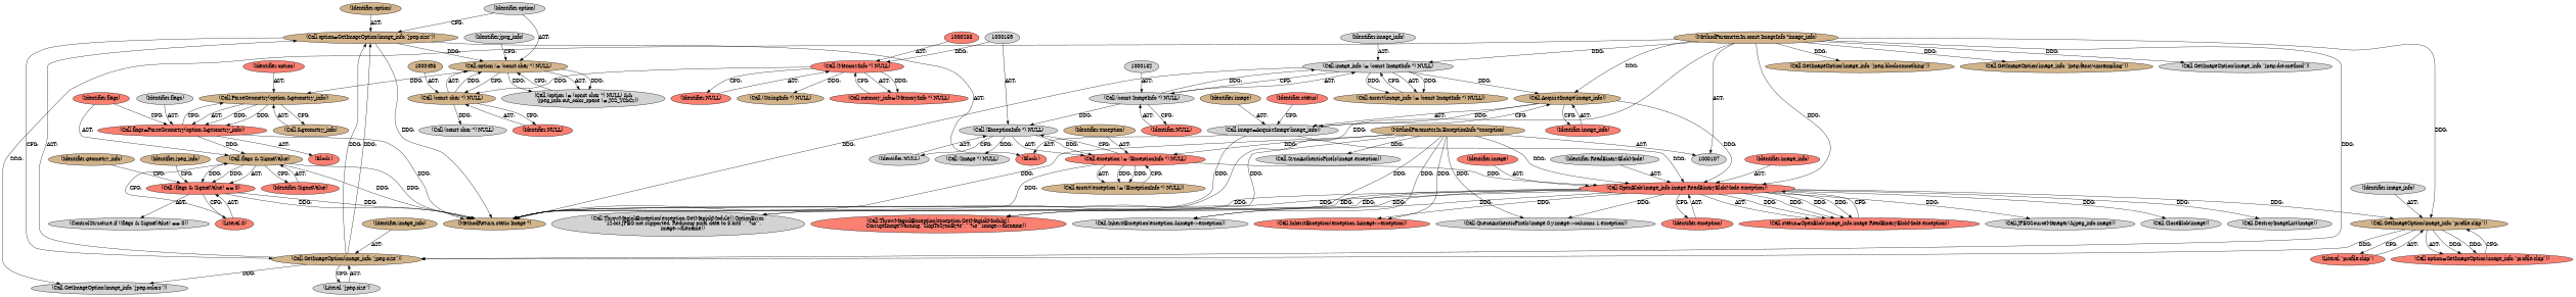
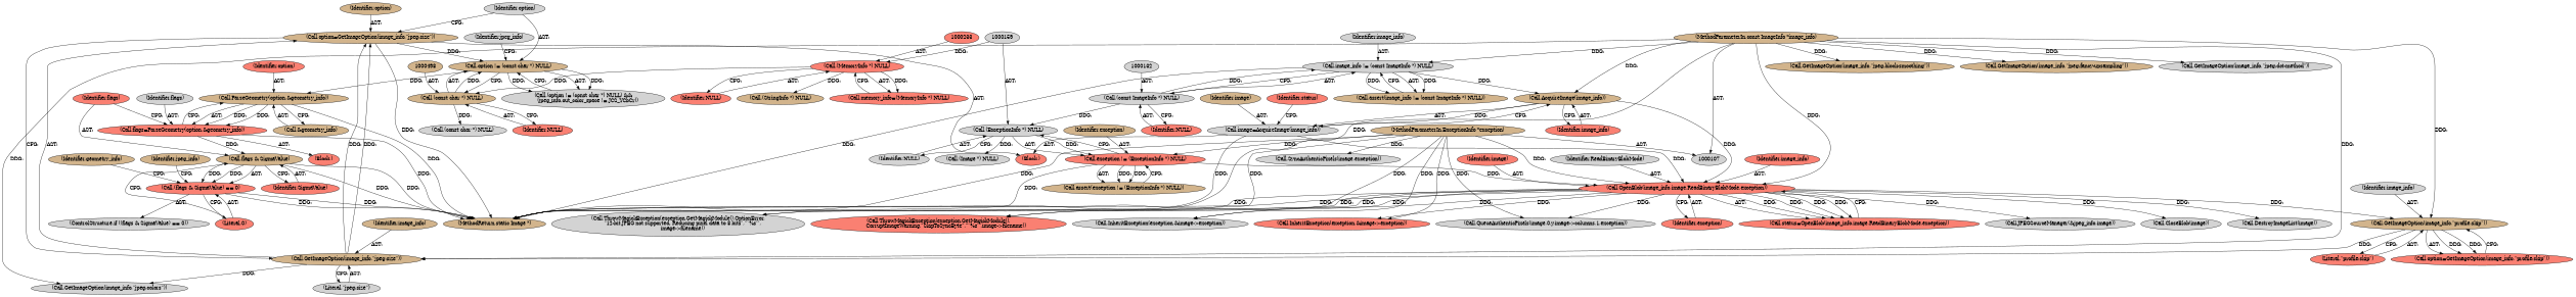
  digraph {
    node [fillcolor=lightgrey style=filled]
    n1 [fillcolor=tan label="(Call,ParseGeometry(option,&geometry_info))"]
    n2 [fillcolor=salmon label="(Call,flags=ParseGeometry(option,&geometry_info))"]
    n3 [fillcolor=tan label="(Call,&geometry_info)"]
    n4 [fillcolor=tan label="(MethodReturn,static Image *)"]
    n5 [fillcolor=tan label="(Call,flags & SigmaValue)"]
    n6 [fillcolor=salmon label="(Block,)"]
    n7 [fillcolor=tan label="(Call,option != (const char *) NULL)"]
    n8 [fillcolor=tan label="(Call,(const char *) NULL)"]
    n9 [label="(Call,(option != (const char *) NULL) &&\n      (jpeg_info.out_color_space != JCS_YCbCr))"]
    n10 [label="(Call,(const char *) NULL)"]
    n11 [fillcolor=salmon label="(Identifier,NULL)"]
    n12 [fillcolor=tan label="(Call,option=GetImageOption(image_info,\"jpeg:size\"))"]
    n13 [fillcolor=tan label="(Call,GetImageOption(image_info,\"jpeg:size\"))"]
    n14 [fillcolor=salmon label="(Block,)"]
    n15 [label="(Call,GetImageOption(image_info,\"jpeg:colors\"))"]
    n16 [label="(Literal,\"jpeg:size\")"]
    n17 [fillcolor=tan label="(Call,GetImageOption(image_info,\"profile:skip\"))"]
    n18 [fillcolor=salmon label="(Call,option=GetImageOption(image_info,\"profile:skip\"))"]
    n19 [fillcolor=salmon label="(Literal,\"profile:skip\")"]
    n20 [fillcolor=salmon label="(Call,OpenBlob(image_info,image,ReadBinaryBlobMode,exception))"]
    n21 [fillcolor=salmon label="(Identifier,exception)"]
    n22 [label="(Call,InheritException(exception,&image->exception))"]
    n23 [fillcolor=salmon label="(Call,status=OpenBlob(image_info,image,ReadBinaryBlobMode,exception))"]
    n24 [label="(Call,ThrowMagickException(exception,GetMagickModule(),OptionError,\n      \"12-bit JPEG not supported. Reducing pixel data to 8 bits\",\"`%s'\",\n      image->filename))"]
    n25 [fillcolor=salmon label="(Call,ThrowMagickException(exception,GetMagickModule(),\n          CorruptImageWarning,\"SkipToSyncByte\",\"`%s'\",image->filename))"]
    n26 [label="(Call,JPEGSourceManager(&jpeg_info,image))"]
    n27 [label="(Call,CloseBlob(image))"]
    n28 [label="(Call,DestroyImageList(image))"]
    n29 [fillcolor=salmon label="(Call,InheritException(exception,&image->exception))"]
    n30 [label="(Call,QueueAuthenticPixels(image,0,y,image->columns,1,exception))"]
    n31 [fillcolor=tan label="(Call,AcquireImage(image_info))"]
    n32 [label="(Call,image=AcquireImage(image_info))"]
    n33 [fillcolor=salmon label="(Identifier,image_info)"]
    n34 [label="(Call,image_info != (const ImageInfo *) NULL)"]
    n35 [label="(Call,(const ImageInfo *) NULL)"]
    n36 [fillcolor=tan label="(Call,assert(image_info != (const ImageInfo *) NULL))"]
    n37 [label="(Call,(ExceptionInfo *) NULL)"]
    n38 [fillcolor=salmon label="(Identifier,NULL)"]
    n39 [fillcolor=tan label="(MethodParameterIn,const ImageInfo *image_info)"]
    n40 [fillcolor=tan label="(Call,GetImageOption(image_info,\"jpeg:block-smoothing\"))"]
    n41 [fillcolor=tan label="(Call,GetImageOption(image_info,\"jpeg:fancy-upsampling\"))"]
    n42 [label="(Call,GetImageOption(image_info,\"jpeg:dct-method\"))"]
    1000107
    n44 [fillcolor=salmon label="(Call,exception != (ExceptionInfo *) NULL)"]
    n45 [label="(Call,(Image *) NULL)"]
    n46 [label="(Identifier,NULL)"]
    n47 [fillcolor=tan label="(Call,assert(exception != (ExceptionInfo *) NULL))"]
    n48 [fillcolor=tan label="(MethodParameterIn,ExceptionInfo *exception)"]
    n49 [label="(Call,SyncAuthenticPixels(image,exception))"]
    n50 [fillcolor=salmon label="(Call,(MemoryInfo *) NULL)"]
    n51 [fillcolor=salmon label="(Call,memory_info=(MemoryInfo *) NULL)"]
    n52 [fillcolor=salmon label="(Identifier,NULL)"]
    n53 [fillcolor=tan label="(Call,(StringInfo *) NULL)"]
    n54 [fillcolor=salmon label="(Call,(flags & SigmaValue) == 0)"]
    n55 [fillcolor=salmon label="(Identifier,SigmaValue)"]
    n56 [fillcolor=salmon label="(Literal,0)"]
    n57 [label="(ControlStructure,if ((flags & SigmaValue) == 0))"]
    n58 [fillcolor=tan label="(Identifier,exception)"]
    n59 [label="(Identifier,image_info)"]
    n60 [fillcolor=salmon label="(Identifier,image_info)"]
    n61 [label="(Identifier,flags)"]
    n62 [fillcolor=tan label="(Identifier,image_info)"]
    n63 [fillcolor=salmon label="(Identifier,option)"]
    n64 [fillcolor=tan label="(Identifier,image)"]
    n65 [label="(Identifier,option)"]
    n66 [fillcolor=tan label="(Identifier,jpeg_info)"]
    n67 [fillcolor=tan label="(Identifier,geometry_info)"]
    n68 [fillcolor=tan label="(Identifier,option)"]
    n69 [fillcolor=salmon label="(Identifier,status)"]
    n70 [label="(Identifier,image_info)"]
    n71 [fillcolor=salmon label="(Identifier,image)"]
    n72 [label="(Identifier,jpeg_info)"]
    n73 [label="(Identifier,ReadBinaryBlobMode)"]
    n74 [fillcolor=salmon label="(Identifier,flags)"]
    1000132
    1000159
    1000498 [fillcolor=tan]
    1000233 [fillcolor=salmon]
    n1 -> n2 [label="AST: "]
    n1 -> n2 [label="DDG: "]
    n1 -> n2 [label="DDG: "]
    n1 -> n3 [label="CFG: "]
+   n1 -> n4 [label="DDG: "]
    n2 -> n1 [label="CFG: "]
    n2 -> n4 [label="DDG: "]
    n2 -> n5 [label="DDG: "]
    n2 -> n6 [label="AST: "]
    n3 -> n1 [label="AST: "]
    n5 -> n4 [label="DDG: "]
    n5 -> n4 [label="DDG: "]
    n5 -> n54 [label="AST: "]
    n5 -> n54 [label="DDG: "]
    n5 -> n54 [label="DDG: "]
    n5 -> n55 [label="CFG: "]
    n7 -> n1 [label="DDG: "]
    n7 -> n8 [label="CFG: "]
    n7 -> n9 [label="AST: "]
    n7 -> n9 [label="DDG: "]
    n7 -> n9 [label="DDG: "]
    n8 -> n7 [label="AST: "]
    n8 -> n7 [label="DDG: "]
    n8 -> n10 [label="DDG: "]
    n8 -> n11 [label="CFG: "]
    n9 -> n7 [label="CFG: "]
    n11 -> n8 [label="AST: "]
    n12 -> n4 [label="DDG: "]
    n12 -> n7 [label="DDG: "]
    n12 -> n13 [label="CFG: "]
    n12 -> n14 [label="AST: "]
    n13 -> n12 [label="AST: "]
    n13 -> n12 [label="DDG: "]
    n13 -> n12 [label="DDG: "]
    n13 -> n15 [label="DDG: "]
    n13 -> n16 [label="CFG: "]
    n16 -> n13 [label="AST: "]
    n17 -> n13 [label="DDG: "]
    n17 -> n18 [label="AST: "]
    n17 -> n18 [label="DDG: "]
    n17 -> n18 [label="DDG: "]
    n17 -> n19 [label="CFG: "]
    n18 -> n17 [label="CFG: "]
    n19 -> n17 [label="AST: "]
    n20 -> n4 [label="DDG: "]
    n20 -> n4 [label="DDG: "]
    n20 -> n4 [label="DDG: "]
    n20 -> n17 [label="DDG: "]
    n20 -> n21 [label="CFG: "]
    n20 -> n22 [label="DDG: "]
    n20 -> n23 [label="AST: "]
    n20 -> n23 [label="DDG: "]
    n20 -> n23 [label="DDG: "]
    n20 -> n23 [label="DDG: "]
    n20 -> n23 [label="DDG: "]
    n20 -> n24 [label="DDG: "]
    n20 -> n25 [label="DDG: "]
    n20 -> n26 [label="DDG: "]
    n20 -> n27 [label="DDG: "]
    n20 -> n28 [label="DDG: "]
    n20 -> n29 [label="DDG: "]
    n20 -> n30 [label="DDG: "]
    n21 -> n20 [label="AST: "]
    n23 -> n20 [label="CFG: "]
    n31 -> n20 [label="DDG: "]
    n31 -> n32 [label="AST: "]
    n31 -> n32 [label="DDG: "]
    n31 -> n33 [label="CFG: "]
    n32 -> n4 [label="DDG: "]
    n32 -> n14 [label="AST: "]
    n32 -> n20 [label="DDG: "]
    n32 -> n31 [label="CFG: "]
    n33 -> n31 [label="AST: "]
    n34 -> n4 [label="DDG: "]
    n34 -> n31 [label="DDG: "]
    n34 -> n35 [label="CFG: "]
    n34 -> n36 [label="AST: "]
    n34 -> n36 [label="DDG: "]
    n34 -> n36 [label="DDG: "]
    n35 -> n34 [label="AST: "]
    n35 -> n34 [label="DDG: "]
    n35 -> n37 [label="DDG: "]
    n35 -> n38 [label="CFG: "]
    n36 -> n34 [label="CFG: "]
    n37 -> n44 [label="AST: "]
    n37 -> n44 [label="DDG: "]
    n37 -> n45 [label="DDG: "]
    n37 -> n46 [label="CFG: "]
    n38 -> n35 [label="AST: "]
    n39 -> n4 [label="DDG: "]
    n39 -> n13 [label="DDG: "]
    n39 -> n15 [label="DDG: "]
    n39 -> n17 [label="DDG: "]
    n39 -> n20 [label="DDG: "]
    n39 -> n31 [label="DDG: "]
    n39 -> n34 [label="DDG: "]
    n39 -> n40 [label="DDG: "]
    n39 -> n41 [label="DDG: "]
    n39 -> n42 [label="DDG: "]
    n39 -> 1000107 [label="AST: "]
    n44 -> n4 [label="DDG: "]
    n44 -> n20 [label="DDG: "]
    n44 -> n37 [label="CFG: "]
    n44 -> n47 [label="AST: "]
    n44 -> n47 [label="DDG: "]
    n44 -> n47 [label="DDG: "]
    n46 -> n37 [label="AST: "]
    n47 -> n44 [label="CFG: "]
    n48 -> n4 [label="DDG: "]
    n48 -> n20 [label="DDG: "]
    n48 -> n22 [label="DDG: "]
    n48 -> n24 [label="DDG: "]
    n48 -> n25 [label="DDG: "]
    n48 -> n29 [label="DDG: "]
    n48 -> n30 [label="DDG: "]
    n48 -> 1000107 [label="AST: "]
    n48 -> n44 [label="DDG: "]
    n48 -> n49 [label="DDG: "]
    n50 -> n8 [label="DDG: "]
    n50 -> n51 [label="AST: "]
    n50 -> n51 [label="DDG: "]
    n50 -> n52 [label="CFG: "]
    n50 -> n53 [label="DDG: "]
    n51 -> n50 [label="CFG: "]
    n52 -> n50 [label="AST: "]
    n54 -> n4 [label="DDG: "]
    n54 -> n4 [label="DDG: "]
    n54 -> n56 [label="CFG: "]
    n54 -> n57 [label="AST: "]
    n55 -> n5 [label="AST: "]
    n56 -> n5 [label="CFG: "]
    n56 -> n54 [label="AST: "]
    n58 -> n44 [label="AST: "]
    n59 -> n17 [label="AST: "]
    n60 -> n20 [label="AST: "]
    n61 -> n2 [label="AST: "]
    n62 -> n13 [label="AST: "]
    n63 -> n1 [label="AST: "]
    n64 -> n32 [label="AST: "]
    n65 -> n7 [label="AST: "]
    n65 -> n12 [label="CFG: "]
    n66 -> n54 [label="CFG: "]
    n67 -> n54 [label="CFG: "]
    n68 -> n12 [label="AST: "]
    n69 -> n32 [label="CFG: "]
    n70 -> n34 [label="AST: "]
    n71 -> n20 [label="AST: "]
    n72 -> n7 [label="CFG: "]
    n73 -> n20 [label="AST: "]
    n74 -> n2 [label="CFG: "]
    n74 -> n5 [label="AST: "]
    1000132 -> n35 [label="AST: "]
    1000159 -> n37 [label="AST: "]
    1000159 -> n50 [label="DDG: "]
    1000498 -> n8 [label="AST: "]
    1000233 -> n50 [label="AST: "]
  }
